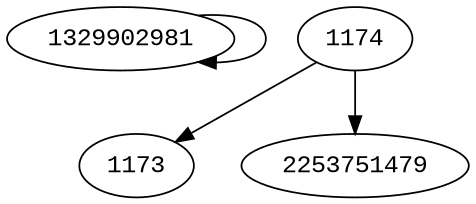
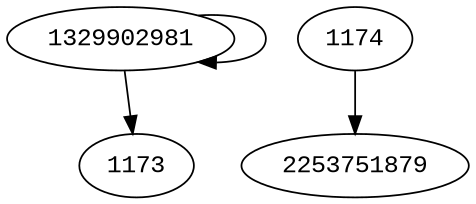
  digraph {
    fontname="Liberation Mono"
    node [fontname="Liberation Mono"]
    edge [fontname="Liberation Mono"]
    1329902981
    1174
-   2253751479
+   2253751479 [label=2253751879]
    1173
    1329902981 -> 1329902981
    1174 -> 2253751479
-   1174 -> 1173
+   1329902981 -> 1173
  }
